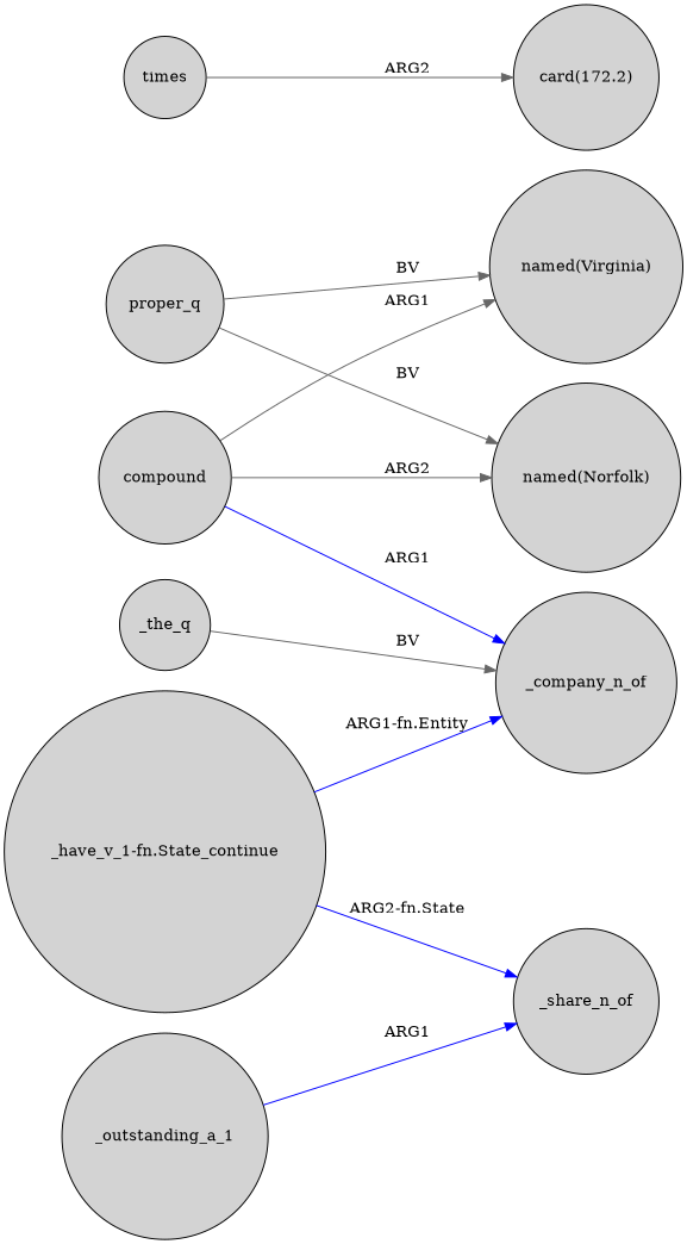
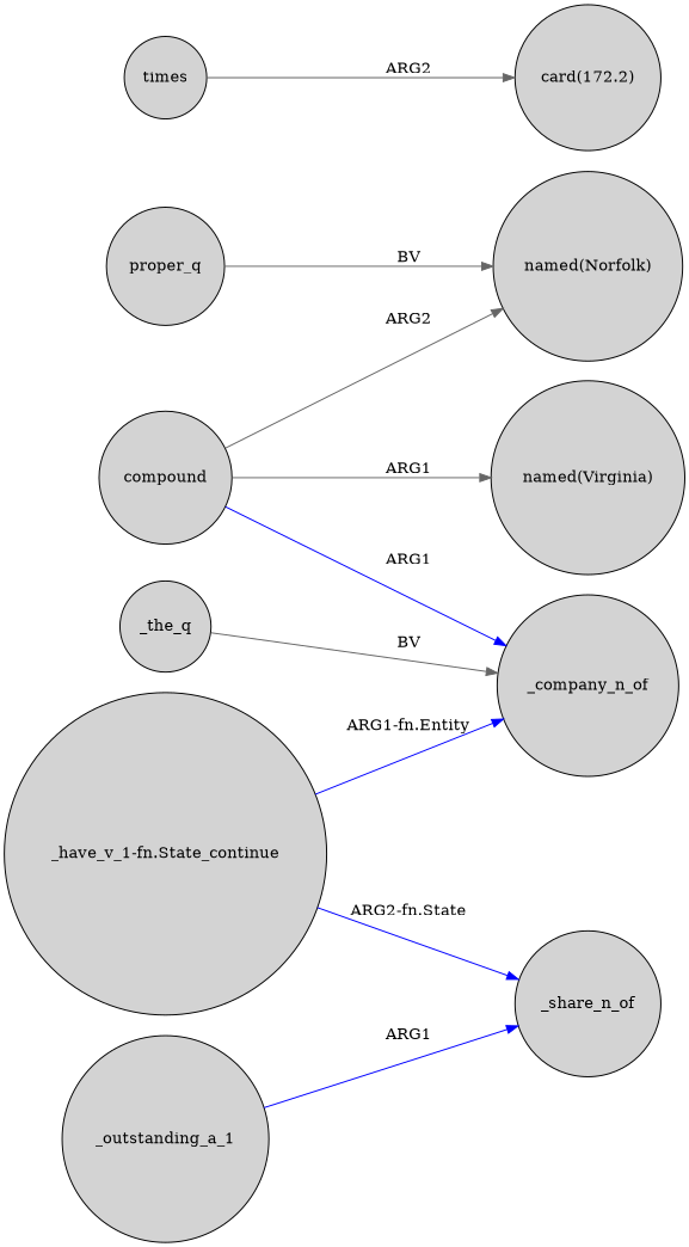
  digraph {
    rankdir=LR
    node [shape=circle style=filled]
    edge [color=gray40]
    compound
    "named(Norfolk)"
    _company_n_of
    "named(Virginia)"
    times
    "card(172.2)"
    "_have_v_1-fn.State_continue"
    _share_n_of
    proper_q
    _the_q
    _outstanding_a_1
    compound -> "named(Norfolk)" [label=ARG2]
    compound -> _company_n_of [color=blue label=ARG1]
    compound -> "named(Virginia)" [label=ARG1]
    times -> "card(172.2)" [label=ARG2]
    "_have_v_1-fn.State_continue" -> _company_n_of [color=blue label="ARG1-fn.Entity"]
    "_have_v_1-fn.State_continue" -> _share_n_of [color=blue label="ARG2-fn.State"]
    proper_q -> "named(Norfolk)" [label=BV]
-   proper_q -> "named(Virginia)" [label=BV]
    _the_q -> _company_n_of [label=BV]
    _outstanding_a_1 -> _share_n_of [color=blue label=ARG1]
  }
